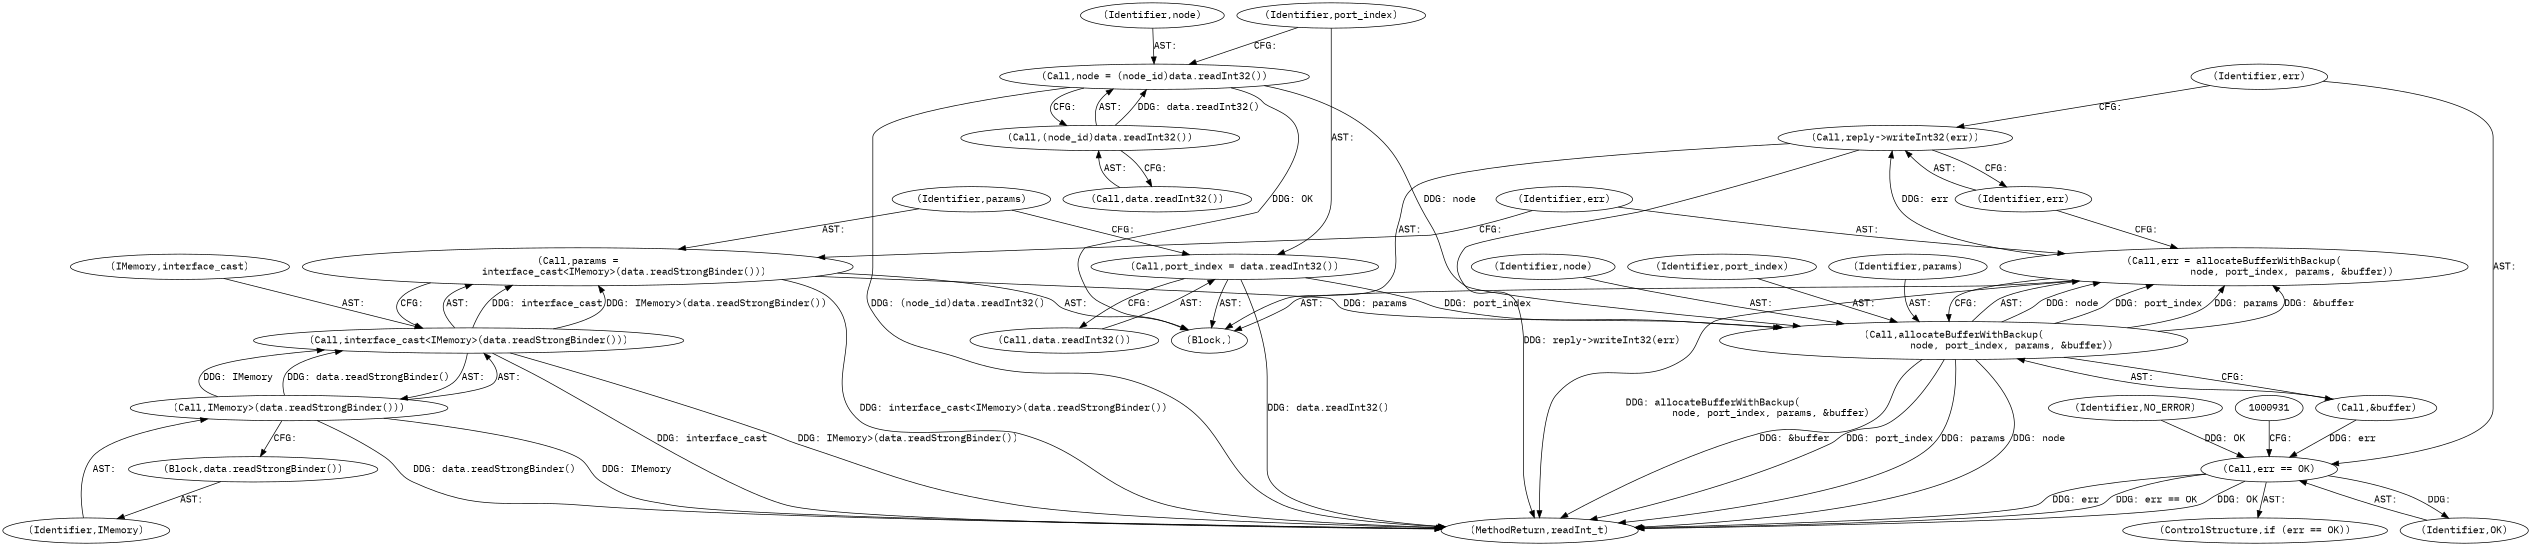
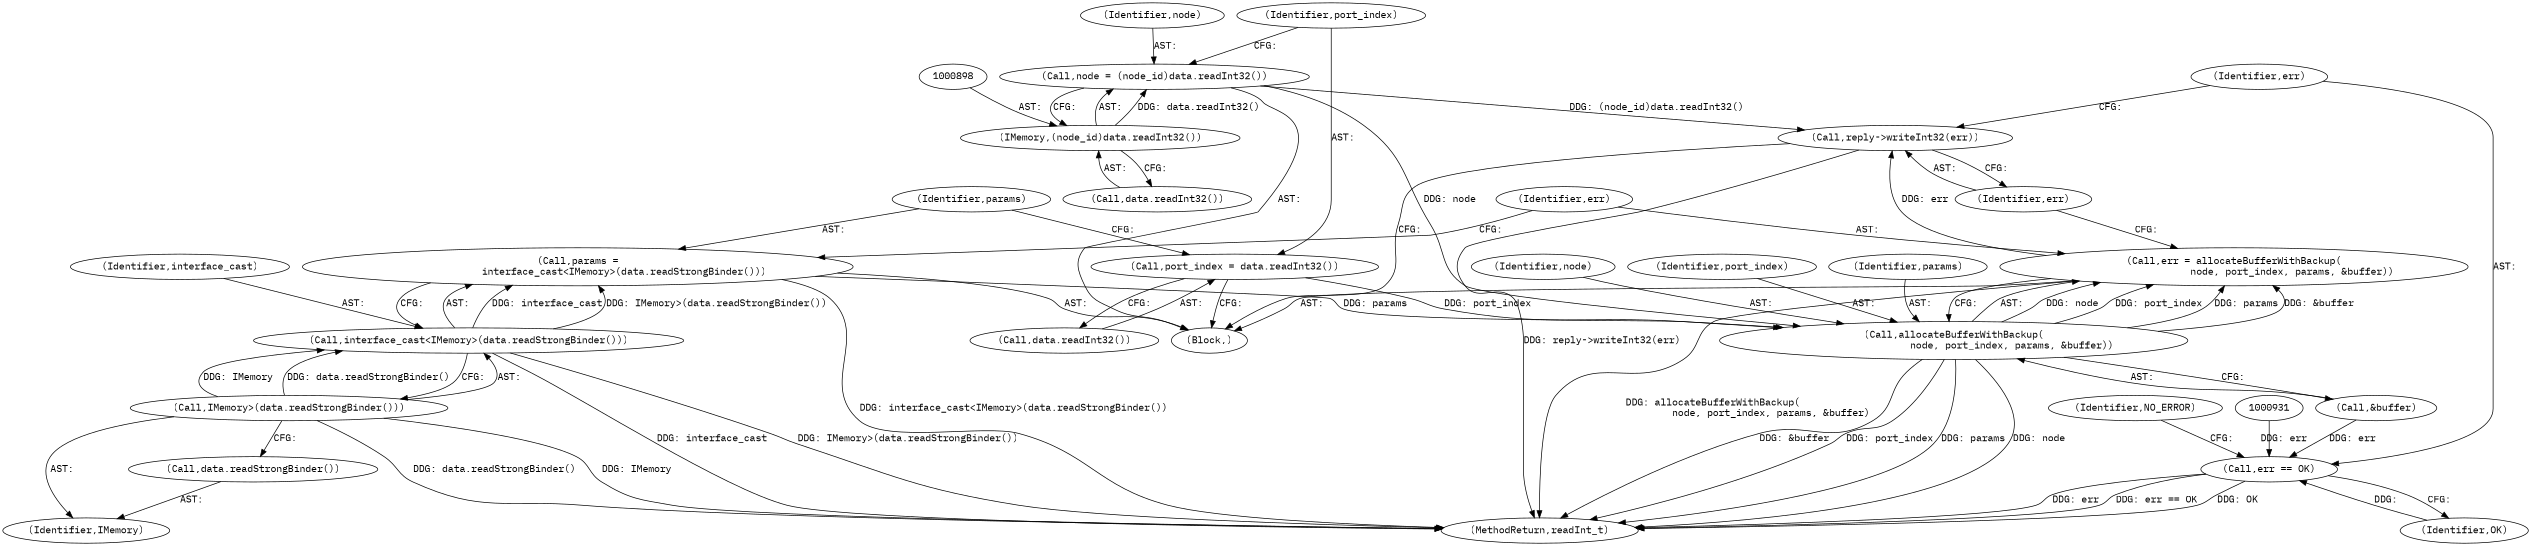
  digraph {
    fontname="IBM Plex Mono"
    node [fontname="IBM Plex Mono"]
    edge [fontname="IBM Plex Mono"]
    n1 [label="(Call,reply->writeInt32(err))"]
    n2 [label="(Identifier,err)"]
    n3 [label="(MethodReturn,readInt_t)"]
    n4 [label="(Block,)"]
    n5 [label="(Call,err == OK)"]
    n6 [label="(Identifier,OK)"]
-   n7 [label="(ControlStructure,if (err == OK))"]
    n8 [label="(Call,err = allocateBufferWithBackup(\n                    node, port_index, params, &buffer))"]
    n9 [label="(Call,allocateBufferWithBackup(\n                    node, port_index, params, &buffer))"]
    n10 [label="(Call,&buffer)"]
    n11 [label="(Call,node = (node_id)data.readInt32())"]
-   n12 [label="(Call,(node_id)data.readInt32())"]
+   n12 [label="(IMemory,(node_id)data.readInt32())"]
    n13 [label="(Call,data.readInt32())"]
    n14 [label="(Call,port_index = data.readInt32())"]
    n15 [label="(Call,data.readInt32())"]
    n16 [label="(Call,params =\n                interface_cast<IMemory>(data.readStrongBinder()))"]
    n17 [label="(Call,interface_cast<IMemory>(data.readStrongBinder()))"]
    n18 [label="(Call,IMemory>(data.readStrongBinder()))"]
-   n19 [label="(Block,data.readStrongBinder())"]
+   n19 [label="(Call,data.readStrongBinder())"]
    n20 [label="(Identifier,IMemory)"]
-   n21 [label="(IMemory,interface_cast)"]
+   n21 [label="(Identifier,interface_cast)"]
    n22 [label="(Identifier,err)"]
    n23 [label="(Identifier,NO_ERROR)"]
    n24 [label="(Identifier,node)"]
    n25 [label="(Identifier,params)"]
    n26 [label="(Identifier,node)"]
    n27 [label="(Identifier,port_index)"]
    n28 [label="(Identifier,params)"]
    n29 [label="(Identifier,err)"]
    n30 [label="(Identifier,port_index)"]
+   1000898
    1000931
    n1 -> n2 [label="CFG: "]
    n1 -> n3 [label="DDG: reply->writeInt32(err)"]
-   n1 -> n4 [label="AST: "]
+   n1 -> n4 [label="CFG: "]
    n2 -> n1 [label="AST: "]
    n2 -> n8 [label="CFG: "]
    n5 -> n3 [label="DDG: err"]
    n5 -> n3 [label="DDG: err == OK"]
    n5 -> n3 [label="DDG: OK"]
-   n5 -> n6 [label="DDG: "]
-   n5 -> n7 [label="AST: "]
-   n6 -> n5 [label="AST: "]
+   n5 -> n6 [label="CFG: "]
+   n6 -> n5 [label="DDG: "]
    n8 -> n1 [label="DDG: err"]
    n8 -> n3 [label="DDG: allocateBufferWithBackup(\n                    node, port_index, params, &buffer)"]
    n8 -> n4 [label="AST: "]
    n8 -> n9 [label="CFG: "]
    n9 -> n3 [label="DDG: &buffer"]
    n9 -> n3 [label="DDG: port_index"]
    n9 -> n3 [label="DDG: params"]
    n9 -> n3 [label="DDG: node"]
    n9 -> n8 [label="AST: "]
    n9 -> n8 [label="DDG: node"]
    n9 -> n8 [label="DDG: port_index"]
    n9 -> n8 [label="DDG: params"]
    n9 -> n8 [label="DDG: &buffer"]
    n9 -> n10 [label="CFG: "]
    n10 -> n5 [label="DDG: err"]
    n10 -> n9 [label="AST: "]
-   n11 -> n3 [label="DDG: (node_id)data.readInt32()"]
-   n11 -> n4 [label="DDG: OK"]
+   n11 -> n1 [label="DDG: (node_id)data.readInt32()"]
+   n11 -> n4 [label="AST: "]
    n11 -> n9 [label="DDG: node"]
    n11 -> n12 [label="CFG: "]
    n12 -> n11 [label="AST: "]
    n12 -> n11 [label="DDG: data.readInt32()"]
    n12 -> n13 [label="CFG: "]
    n13 -> n12 [label="AST: "]
-   n14 -> n3 [label="DDG: data.readInt32()"]
-   n14 -> n4 [label="AST: "]
+   n14 -> n4 [label="CFG: "]
    n14 -> n9 [label="DDG: port_index"]
    n14 -> n15 [label="CFG: "]
    n15 -> n14 [label="AST: "]
    n16 -> n3 [label="DDG: interface_cast<IMemory>(data.readStrongBinder())"]
    n16 -> n4 [label="AST: "]
    n16 -> n9 [label="DDG: params"]
    n16 -> n17 [label="CFG: "]
    n17 -> n3 [label="DDG: interface_cast"]
    n17 -> n3 [label="DDG: IMemory>(data.readStrongBinder())"]
    n17 -> n16 [label="AST: "]
    n17 -> n16 [label="DDG: interface_cast"]
    n17 -> n16 [label="DDG: IMemory>(data.readStrongBinder())"]
-   n17 -> n18 [label="AST: "]
+   n17 -> n18 [label="CFG: "]
    n18 -> n3 [label="DDG: data.readStrongBinder()"]
    n18 -> n3 [label="DDG: IMemory"]
    n18 -> n17 [label="AST: "]
    n18 -> n17 [label="DDG: IMemory"]
    n18 -> n17 [label="DDG: data.readStrongBinder()"]
    n18 -> n19 [label="CFG: "]
    n19 -> n20 [label="AST: "]
-   n20 -> n18 [label="AST: "]
+   n18 -> n20 [label="AST: "]
    n21 -> n17 [label="AST: "]
    n22 -> n8 [label="AST: "]
    n22 -> n16 [label="CFG: "]
-   n23 -> n5 [label="DDG: OK"]
+   n23 -> n5 [label="CFG: "]
    n24 -> n9 [label="AST: "]
    n25 -> n14 [label="CFG: "]
    n25 -> n16 [label="AST: "]
    n26 -> n11 [label="AST: "]
    n27 -> n9 [label="AST: "]
    n28 -> n9 [label="AST: "]
    n29 -> n1 [label="CFG: "]
    n29 -> n5 [label="AST: "]
    n30 -> n11 [label="CFG: "]
    n30 -> n14 [label="AST: "]
-   1000931 -> n5 [label="CFG: "]
+   1000898 -> n12 [label="AST: "]
+   1000931 -> n5 [label="DDG: err"]
  }
